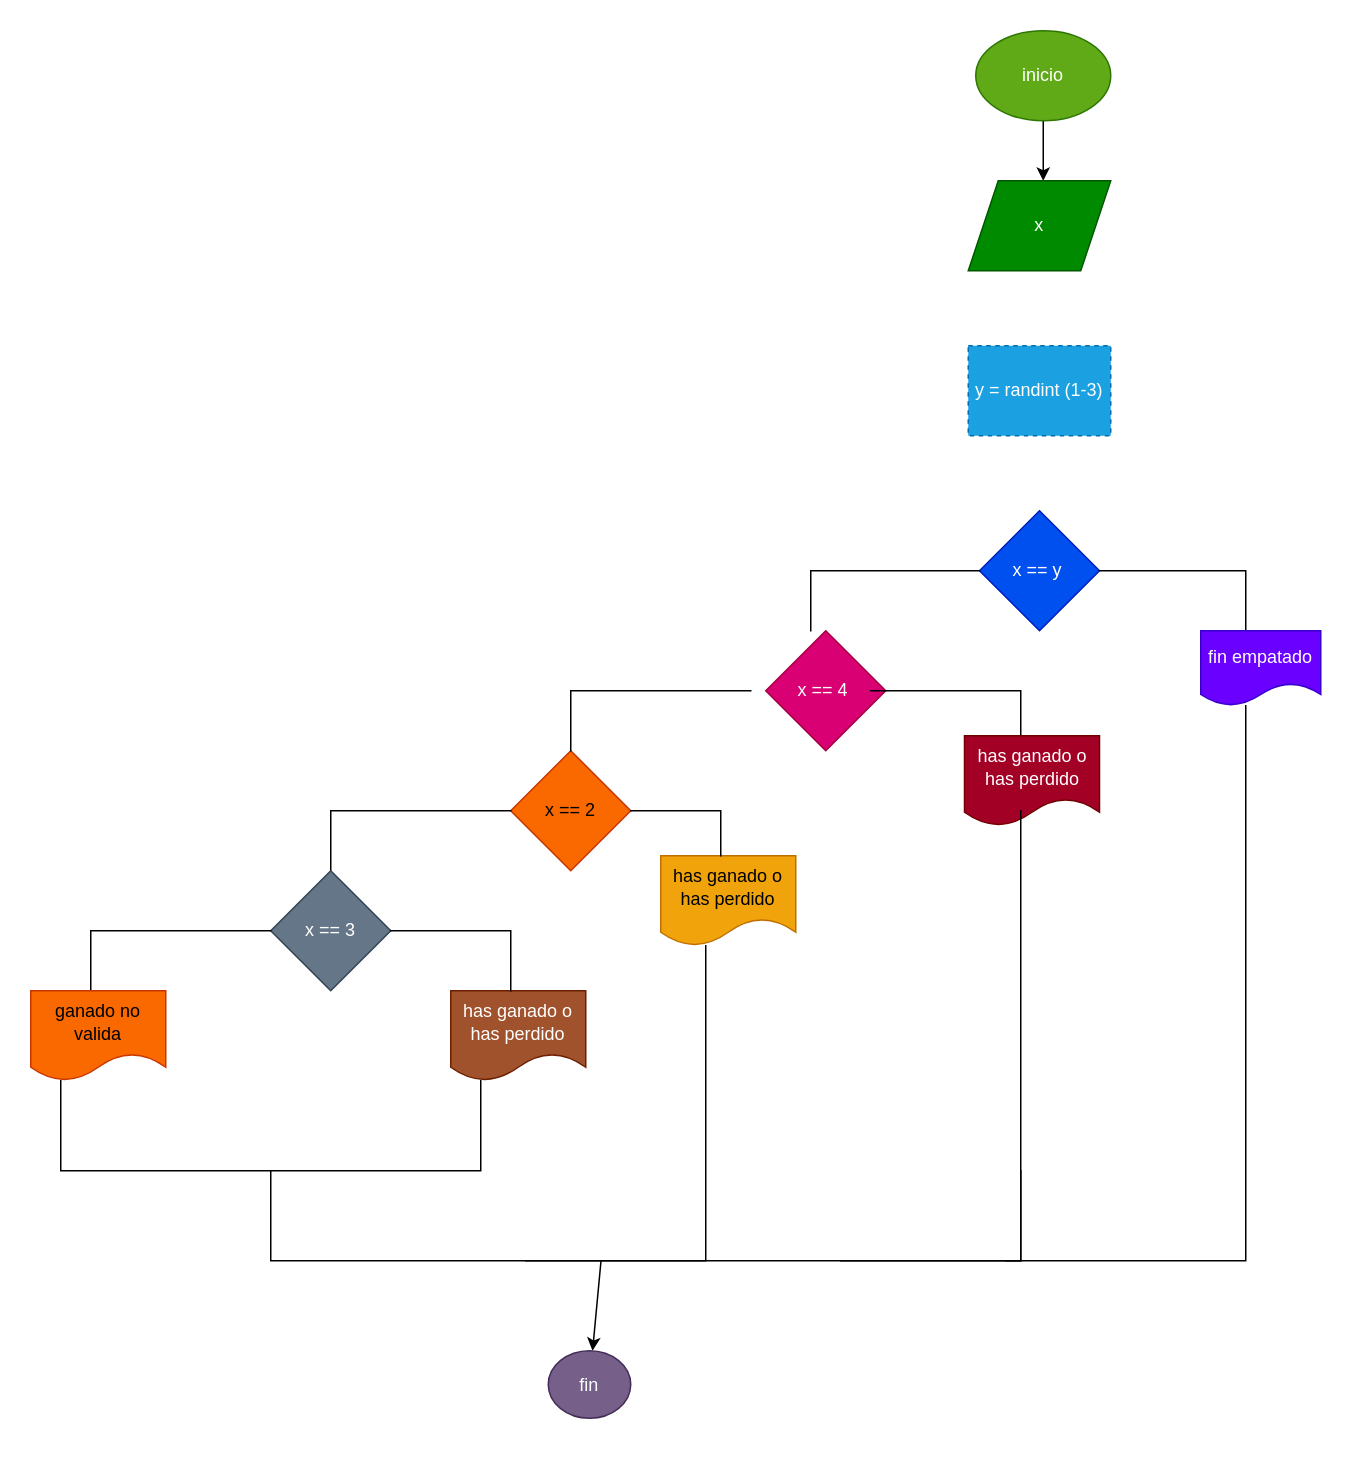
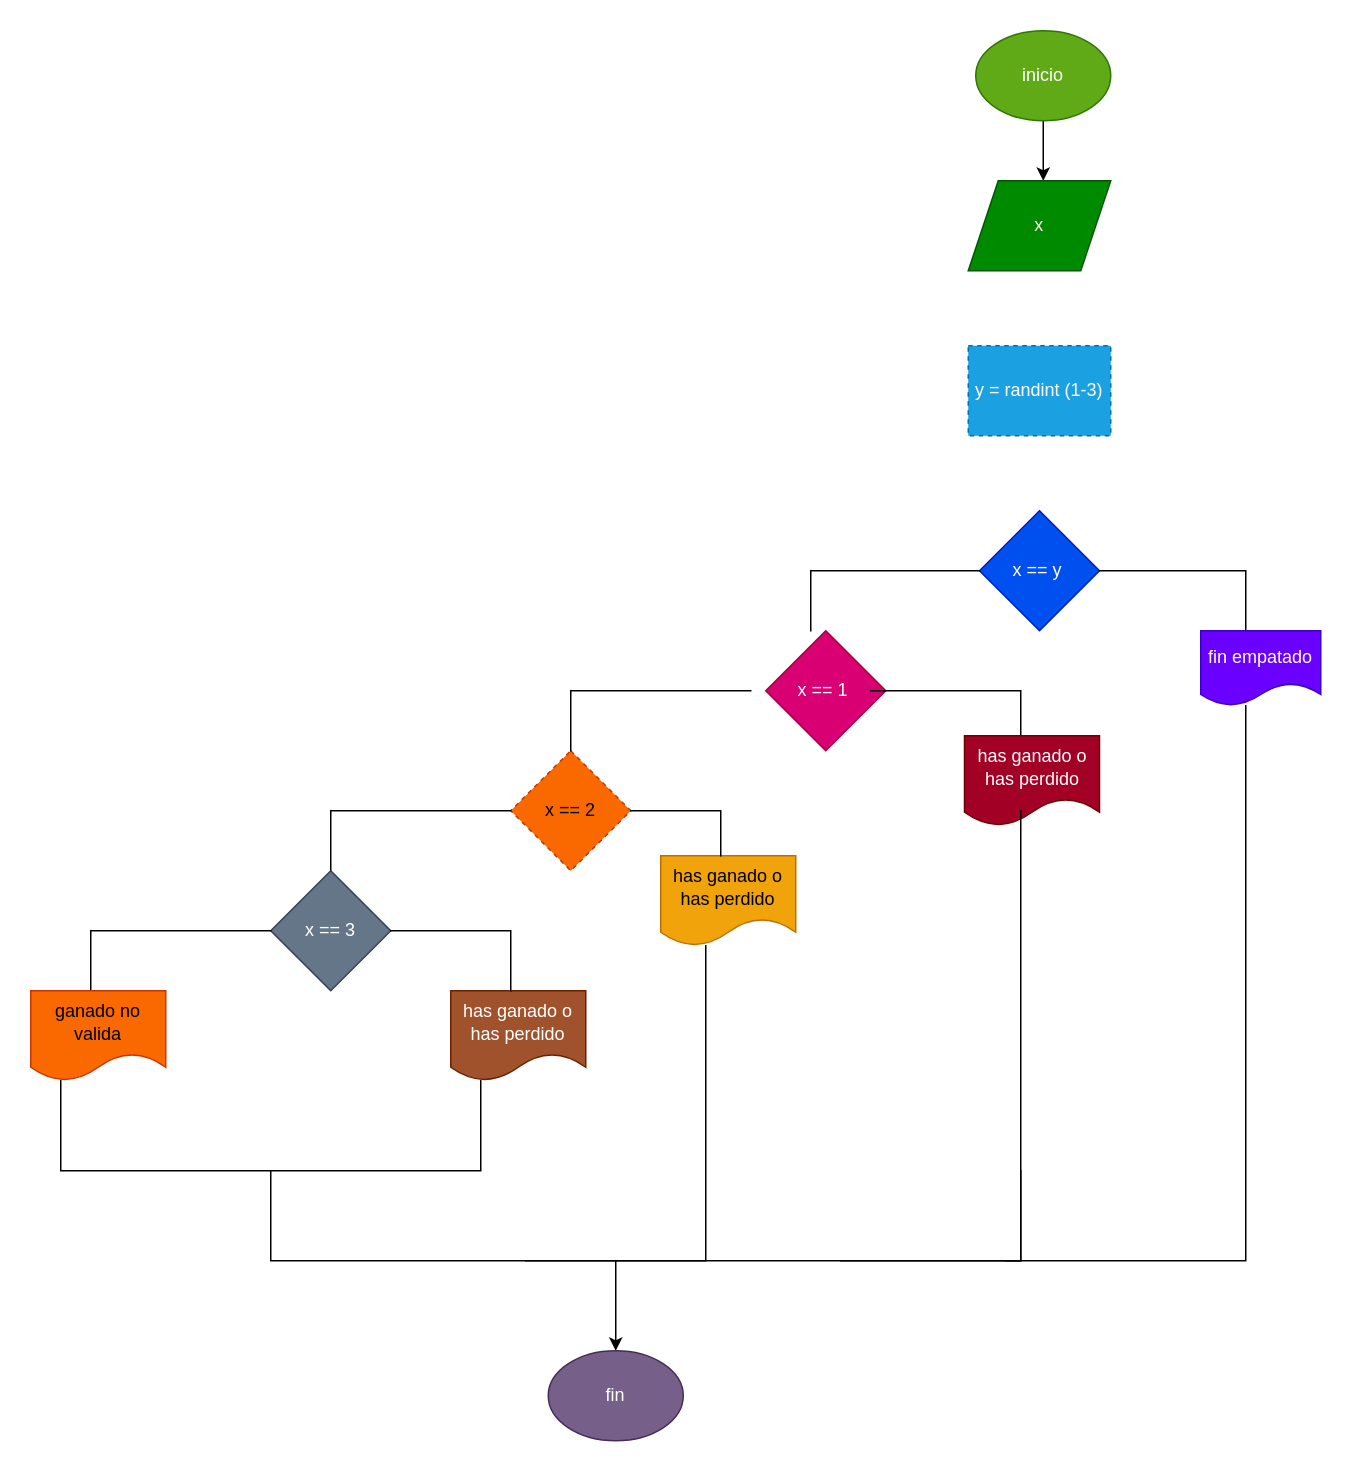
  <mxCell id="0" />
  <mxCell id="1" parent="0" />
  <mxCell id="2" value="" style="edgeStyle=none;html=1;" parent="1" source="3" edge="1"><mxGeometry relative="1" as="geometry"><mxPoint x="695" y="120" as="targetPoint" /></mxGeometry></mxCell>
  <mxCell id="3" value="inicio" style="ellipse;whiteSpace=wrap;html=1;fillColor=#60a917;fontColor=#ffffff;strokeColor=#2D7600;" parent="1" vertex="1"><mxGeometry x="650" y="20" width="90" height="60" as="geometry" /></mxCell>
  <mxCell id="4" value="x" style="shape=parallelogram;perimeter=parallelogramPerimeter;whiteSpace=wrap;html=1;fixedSize=1;fillColor=#008a00;fontColor=#ffffff;strokeColor=#005700;" parent="1" vertex="1"><mxGeometry x="645" y="120" width="95" height="60" as="geometry" /></mxCell>
  <mxCell id="5" value="y = randint (1-3)" style="whiteSpace=wrap;html=1;fillColor=#1ba1e2;fontColor=#ffffff;strokeColor=#006EAF;dashed=1;" parent="1" vertex="1"><mxGeometry x="645" y="230" width="95" height="60" as="geometry" /></mxCell>
  <mxCell id="6" value="x == y&amp;nbsp;" style="rhombus;whiteSpace=wrap;html=1;fillColor=#0050ef;fontColor=#ffffff;strokeColor=#001DBC;" vertex="1" parent="1"><mxGeometry x="652.5" y="340" width="80" height="80" as="geometry" /></mxCell>
  <mxCell id="7" value="" style="shape=partialRectangle;whiteSpace=wrap;html=1;bottom=0;right=0;fillColor=none;direction=south;" vertex="1" parent="1"><mxGeometry x="732.5" y="380" width="97.5" height="40" as="geometry" /></mxCell>
- <mxCell id="8" value="x == 4&amp;nbsp;" style="rhombus;whiteSpace=wrap;html=1;fillColor=#d80073;fontColor=#ffffff;strokeColor=#A50040;" vertex="1" parent="1"><mxGeometry x="510" y="420" width="80" height="80" as="geometry" /></mxCell>
+ <mxCell id="8" value="x == 1&amp;nbsp;" style="rhombus;whiteSpace=wrap;html=1;fillColor=#d80073;fontColor=#ffffff;strokeColor=#A50040;" vertex="1" parent="1"><mxGeometry x="510" y="420" width="80" height="80" as="geometry" /></mxCell>
  <mxCell id="9" value="" style="shape=partialRectangle;whiteSpace=wrap;html=1;bottom=0;right=0;fillColor=none;" vertex="1" parent="1"><mxGeometry x="540" y="380" width="112.5" height="40" as="geometry" /></mxCell>
  <mxCell id="10" value="" style="shape=partialRectangle;whiteSpace=wrap;html=1;bottom=0;right=0;fillColor=none;direction=south;" vertex="1" parent="1"><mxGeometry x="580" y="460" width="100" height="30" as="geometry" /></mxCell>
  <mxCell id="11" value="has ganado o has perdido" style="shape=document;whiteSpace=wrap;html=1;boundedLbl=1;fillColor=#a20025;fontColor=#ffffff;strokeColor=#6F0000;" vertex="1" parent="1"><mxGeometry x="642.5" y="490" width="90" height="60" as="geometry" /></mxCell>
  <mxCell id="12" value="fin empatado" style="shape=document;whiteSpace=wrap;html=1;boundedLbl=1;fillColor=#6a00ff;fontColor=#ffffff;strokeColor=#3700CC;" vertex="1" parent="1"><mxGeometry x="800" y="420" width="80" height="50" as="geometry" /></mxCell>
- <mxCell id="13" value="x == 2" style="rhombus;whiteSpace=wrap;html=1;fillColor=#fa6800;fontColor=#000000;strokeColor=#C73500;" vertex="1" parent="1"><mxGeometry x="340" y="500" width="80" height="80" as="geometry" /></mxCell>
+ <mxCell id="13" value="x == 2" style="rhombus;whiteSpace=wrap;html=1;fillColor=#fa6800;fontColor=#000000;strokeColor=#C73500;dashed=1;" vertex="1" parent="1"><mxGeometry x="340" y="500" width="80" height="80" as="geometry" /></mxCell>
  <mxCell id="14" value="" style="shape=partialRectangle;whiteSpace=wrap;html=1;bottom=0;right=0;fillColor=none;" vertex="1" parent="1"><mxGeometry x="380" y="460" width="120" height="40" as="geometry" /></mxCell>
  <mxCell id="15" value="has ganado o has perdido" style="shape=document;whiteSpace=wrap;html=1;boundedLbl=1;fillColor=#f0a30a;fontColor=#000000;strokeColor=#BD7000;" vertex="1" parent="1"><mxGeometry x="440" y="570" width="90" height="60" as="geometry" /></mxCell>
  <mxCell id="16" value="" style="shape=partialRectangle;whiteSpace=wrap;html=1;bottom=0;right=0;fillColor=none;direction=south;" vertex="1" parent="1"><mxGeometry x="420" y="540" width="60" height="30" as="geometry" /></mxCell>
  <mxCell id="17" value="" style="shape=partialRectangle;whiteSpace=wrap;html=1;bottom=0;right=0;fillColor=none;" vertex="1" parent="1"><mxGeometry x="220" y="540" width="120" height="40" as="geometry" /></mxCell>
  <mxCell id="18" value="x == 3" style="rhombus;whiteSpace=wrap;html=1;fillColor=#647687;strokeColor=#314354;fontColor=#ffffff;" vertex="1" parent="1"><mxGeometry y="580" width="80" height="80" as="geometry" x="180" /></mxCell>
  <mxCell id="19" value="has ganado o has perdido" style="shape=document;whiteSpace=wrap;html=1;boundedLbl=1;fillColor=#a0522d;fontColor=#ffffff;strokeColor=#6D1F00;" vertex="1" parent="1"><mxGeometry x="300" y="660" width="90" height="60" as="geometry" /></mxCell>
  <mxCell id="20" value="" style="shape=partialRectangle;whiteSpace=wrap;html=1;bottom=0;right=0;fillColor=none;direction=south;" vertex="1" parent="1"><mxGeometry x="260" y="620" width="80" height="40" as="geometry" /></mxCell>
  <mxCell id="21" value="" style="shape=partialRectangle;whiteSpace=wrap;html=1;bottom=0;right=0;fillColor=none;" vertex="1" parent="1"><mxGeometry x="60" y="620" width="120" height="40" as="geometry" /></mxCell>
  <mxCell id="22" value="ganado no valida" style="shape=document;whiteSpace=wrap;html=1;boundedLbl=1;fillColor=#fa6800;strokeColor=#C73500;fontColor=#000000;" vertex="1" parent="1"><mxGeometry x="20" y="660" width="90" height="60" as="geometry" /></mxCell>
  <mxCell id="23" value="" style="shape=partialRectangle;whiteSpace=wrap;html=1;bottom=1;right=1;left=1;top=0;fillColor=none;routingCenterX=-0.5;" vertex="1" parent="1"><mxGeometry x="40" y="720" width="280" height="60" as="geometry" /></mxCell>
  <mxCell id="24" value="" style="shape=partialRectangle;whiteSpace=wrap;html=1;bottom=1;right=1;left=1;top=0;fillColor=none;routingCenterX=-0.5;" vertex="1" parent="1"><mxGeometry y="780" width="500" height="60" as="geometry" x="180" /></mxCell>
  <mxCell id="25" value="" style="shape=partialRectangle;whiteSpace=wrap;html=1;bottom=0;right=0;fillColor=none;direction=west;" vertex="1" parent="1"><mxGeometry x="560" y="540" width="120" height="300" as="geometry" /></mxCell>
  <mxCell id="26" value="" style="edgeStyle=none;html=1;" edge="1" parent="1" source="27" target="28"><mxGeometry relative="1" as="geometry" /></mxCell>
  <mxCell id="27" value="" style="shape=partialRectangle;whiteSpace=wrap;html=1;bottom=0;right=0;fillColor=none;direction=west;" vertex="1" parent="1"><mxGeometry x="350" y="630" width="120" height="210" as="geometry" /></mxCell>
- <mxCell id="28" value="fin" style="ellipse;whiteSpace=wrap;html=1;fillColor=#76608a;fontColor=#ffffff;strokeColor=#432D57;" vertex="1" parent="1"><mxGeometry x="365" y="900" width="55" height="45" as="geometry" /></mxCell>
+ <mxCell id="28" value="fin" style="ellipse;whiteSpace=wrap;html=1;fillColor=#76608a;fontColor=#ffffff;strokeColor=#432D57;" vertex="1" parent="1"><mxGeometry x="365" y="900" width="90" height="60" as="geometry" /></mxCell>
  <mxCell id="29" value="" style="shape=partialRectangle;whiteSpace=wrap;html=1;bottom=0;right=0;fillColor=none;direction=west;" vertex="1" parent="1"><mxGeometry x="670" y="470" width="160" height="370" as="geometry" /></mxCell>
